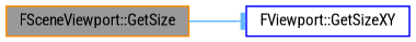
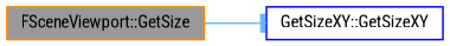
  digraph {
    rankdir=LR
    fontname="Roboto Condensed"
    node [fontname="Roboto Condensed" fontsize=10 shape=box style=filled]
    n1 [color=darkorange fillcolor=grey60 fontcolor=black height=0.2 label="FSceneViewport::GetSize" width=0.4]
-   n2 [color=blue fillcolor=white height=0.2 label="FViewport::GetSizeXY" width=0.4]
+   n2 [color=blue fillcolor=white height=0.2 label="GetSizeXY::GetSizeXY" width=0.4]
    n1 -> n2 [color=steelblue1 fontname="Roboto Condensed" fontsize=10 labelfontname=Helvetica labelfontsize=10 style=solid arrowhead=tee]
  }
